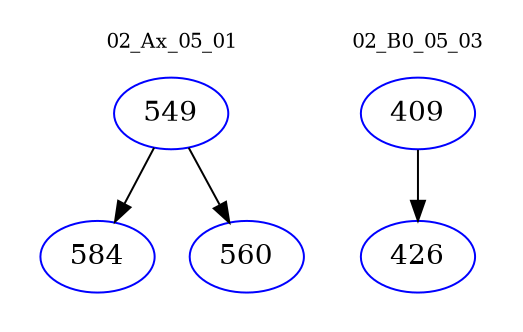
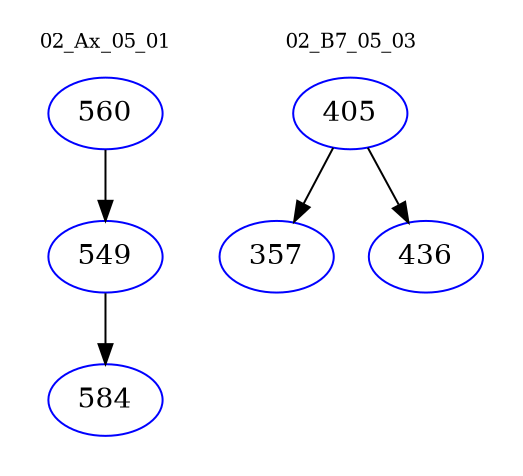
  digraph {
    node [color=blue]
    edge [color=black]
    n1 [label=549]
    n2 [label=584]
    n3 [label=560]
-   n4 [label=409]
-   n6 [label=426]
+   n4 [label=405]
+   n5 [label=357]
+   n6 [label=436]
    subgraph cluster_1 {
      color=white
      fontsize=10
      label="02_Ax_05_01"
      n1
      n2
      n3
    }
    subgraph cluster_2 {
      color=white
      fontsize=10
-     label="02_B0_05_03"
+     label="02_B7_05_03"
      n4
+     n5
      n6
    }
    n1 -> n2
-   n1 -> n3
+   n3 -> n1
+   n4 -> n5
    n4 -> n6
  }
